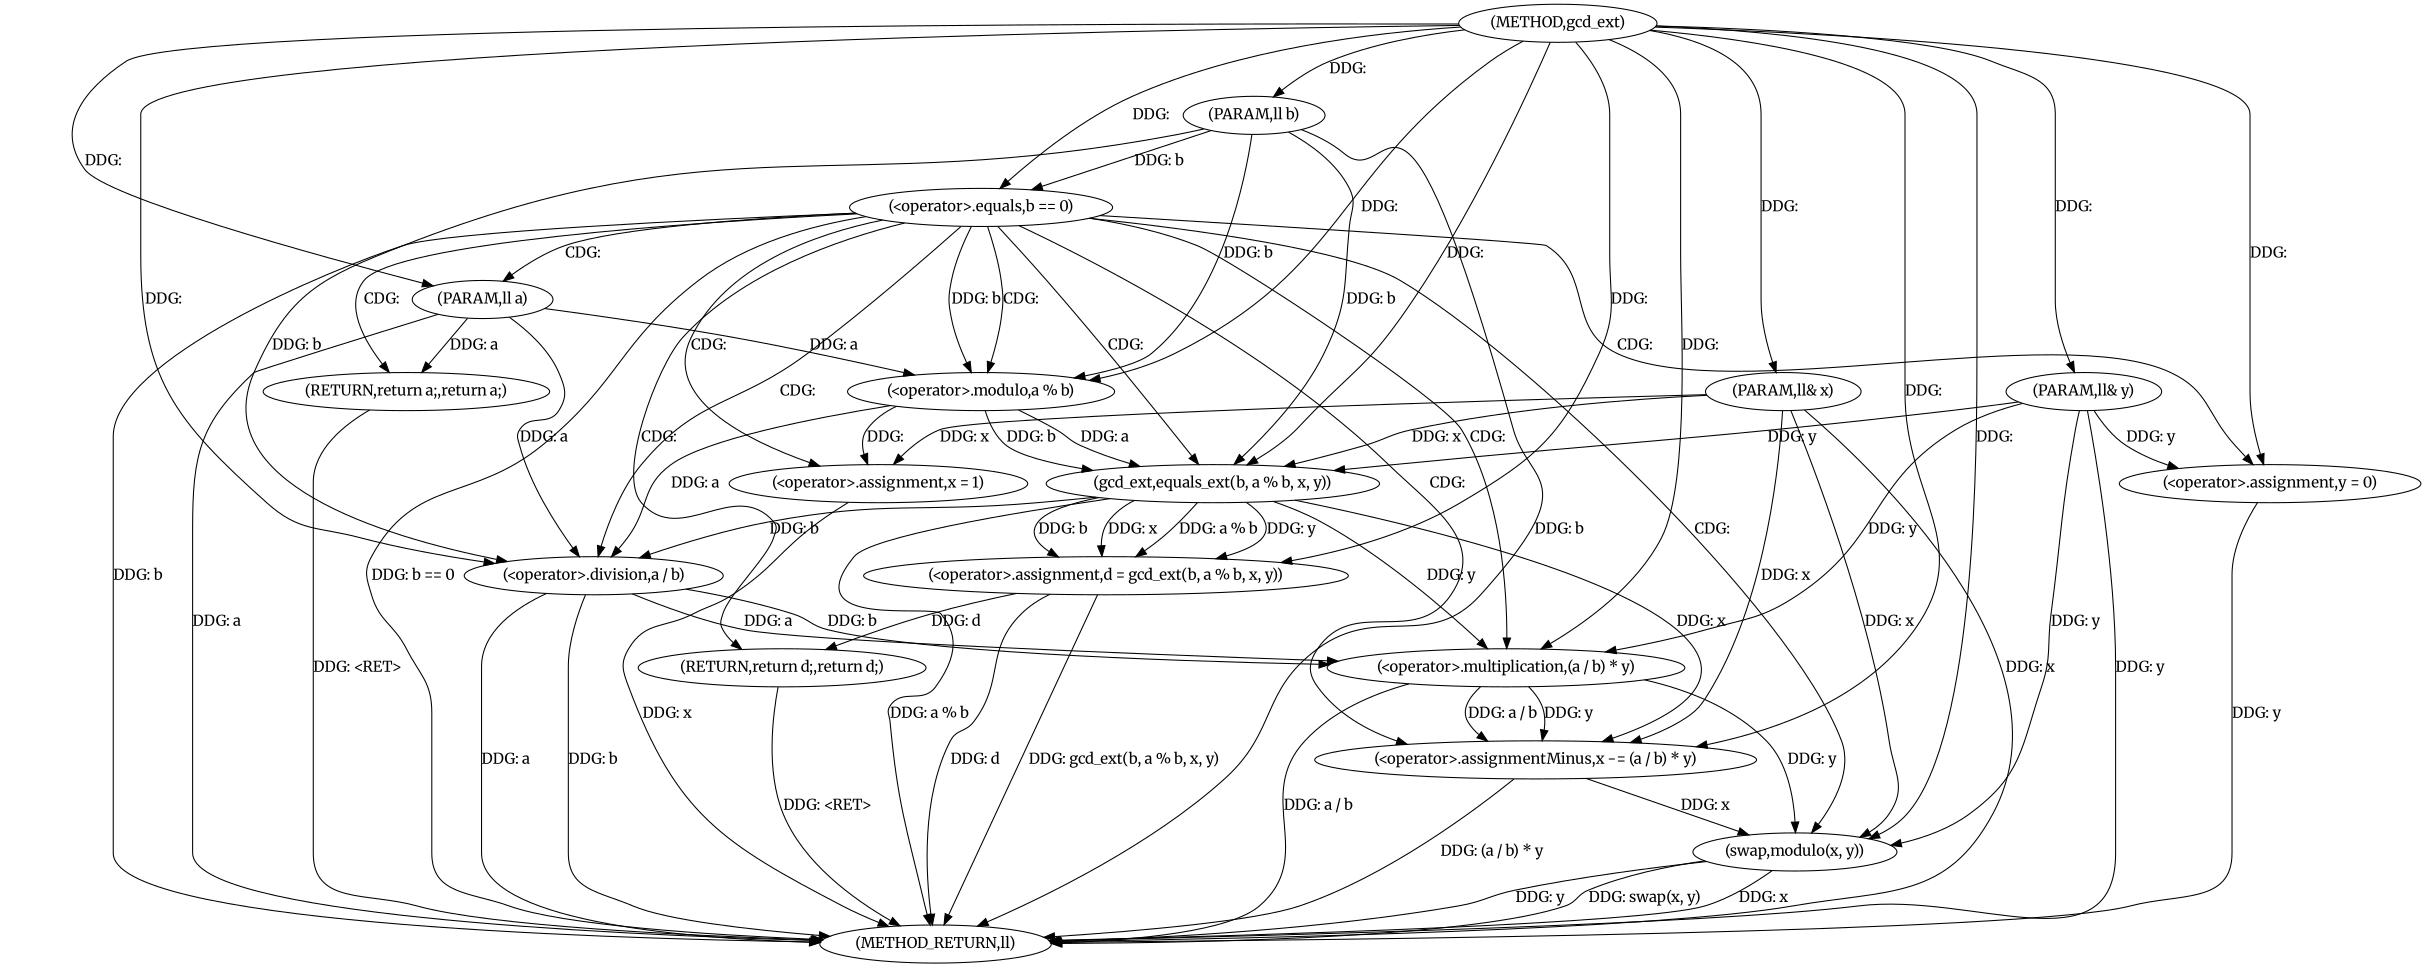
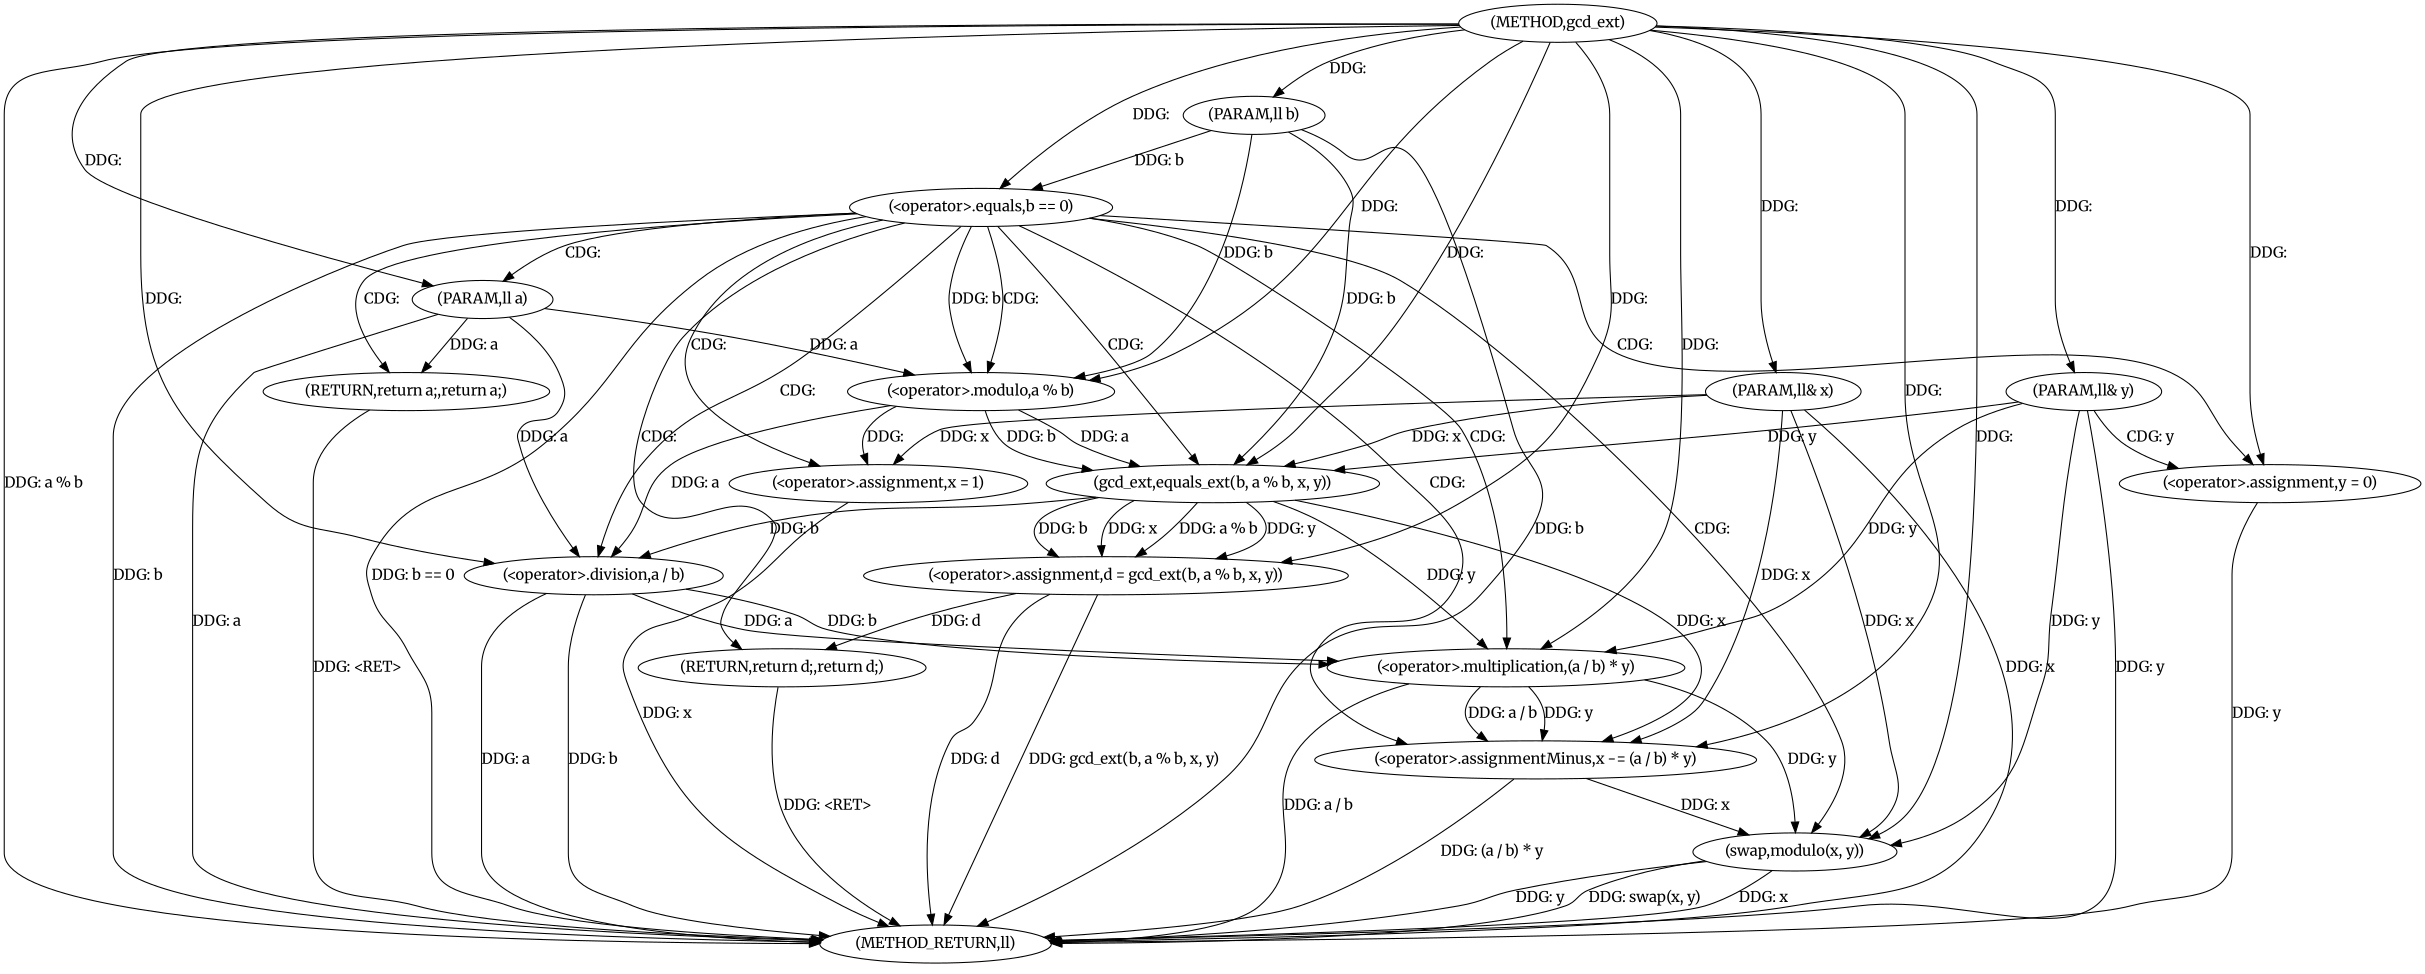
  digraph {
    fontname=Merriweather
    node [fontname=Merriweather]
    edge [fontname=Merriweather]
    n1 [label="(METHOD,gcd_ext)"]
    n2 [label="(PARAM,ll a)"]
    n3 [label="(PARAM,ll b)"]
    n4 [label="(PARAM,ll& x)"]
    n5 [label="(PARAM,ll& y)"]
    n6 [label="(<operator>.assignment,d = gcd_ext(b, a % b, x, y))"]
    n7 [label="(<operator>.assignmentMinus,x -= (a / b) * y)"]
    n8 [label="(swap,modulo(x, y))"]
    n9 [label="(<operator>.equals,b == 0)"]
    n10 [label="(<operator>.assignment,y = 0)"]
    n11 [label="(gcd_ext,equals_ext(b, a % b, x, y))"]
    n12 [label="(<operator>.multiplication,(a / b) * y)"]
    n13 [label="(<operator>.modulo,a % b)"]
    n14 [label="(<operator>.division,a / b)"]
    n15 [label="(METHOD_RETURN,ll)"]
    n16 [label="(RETURN,return a;,return a;)"]
    n17 [label="(<operator>.assignment,x = 1)"]
    n18 [label="(RETURN,return d;,return d;)"]
    n1 -> n2 [label="DDG: "]
    n1 -> n3 [label="DDG: "]
    n1 -> n4 [label="DDG: "]
    n1 -> n5 [label="DDG: "]
    n1 -> n6 [label="DDG: "]
    n1 -> n7 [label="DDG: "]
    n1 -> n8 [label="DDG: "]
    n1 -> n9 [label="DDG: "]
    n1 -> n10 [label="DDG: "]
    n1 -> n11 [label="DDG: "]
    n1 -> n12 [label="DDG: "]
    n1 -> n13 [label="DDG: "]
    n1 -> n14 [label="DDG: "]
    n2 -> n13 [label="DDG: a"]
    n2 -> n14 [label="DDG: a"]
    n2 -> n15 [label="DDG: a"]
    n2 -> n16 [label="DDG: a"]
    n3 -> n9 [label="DDG: b"]
    n3 -> n11 [label="DDG: b"]
    n3 -> n13 [label="DDG: b"]
-   n3 -> n14 [label="DDG: b"]
    n3 -> n15 [label="DDG: b"]
    n4 -> n7 [label="DDG: x"]
    n4 -> n8 [label="DDG: x"]
    n4 -> n11 [label="DDG: x"]
    n4 -> n15 [label="DDG: x"]
    n4 -> n17 [label="DDG: x"]
    n5 -> n8 [label="DDG: y"]
-   n5 -> n10 [label="DDG: y"]
+   n5 -> n10 [label="CDG: y"]
    n5 -> n11 [label="DDG: y"]
    n5 -> n12 [label="DDG: y"]
    n5 -> n15 [label="DDG: y"]
    n6 -> n15 [label="DDG: d"]
    n6 -> n15 [label="DDG: gcd_ext(b, a % b, x, y)"]
    n6 -> n18 [label="DDG: d"]
    n7 -> n8 [label="DDG: x"]
    n7 -> n15 [label="DDG: (a / b) * y"]
    n8 -> n15 [label="DDG: x"]
    n8 -> n15 [label="DDG: y"]
    n8 -> n15 [label="DDG: swap(x, y)"]
    n9 -> n2 [label="CDG: "]
    n9 -> n7 [label="CDG: "]
    n9 -> n8 [label="CDG: "]
    n9 -> n10 [label="CDG: "]
    n9 -> n11 [label="CDG: "]
    n9 -> n12 [label="CDG: "]
    n9 -> n13 [label="DDG: b"]
    n9 -> n13 [label="CDG: "]
    n9 -> n14 [label="CDG: "]
    n9 -> n15 [label="DDG: b"]
    n9 -> n15 [label="DDG: b == 0"]
    n9 -> n16 [label="CDG: "]
    n9 -> n17 [label="CDG: "]
    n9 -> n18 [label="CDG: "]
    n10 -> n15 [label="DDG: y"]
    n11 -> n6 [label="DDG: a % b"]
    n11 -> n6 [label="DDG: y"]
    n11 -> n6 [label="DDG: b"]
    n11 -> n6 [label="DDG: x"]
    n11 -> n7 [label="DDG: x"]
    n11 -> n12 [label="DDG: y"]
    n11 -> n14 [label="DDG: b"]
-   n11 -> n15 [label="DDG: a % b"]
+   n1 -> n15 [label="DDG: a % b"]
    n12 -> n7 [label="DDG: y"]
    n12 -> n7 [label="DDG: a / b"]
    n12 -> n8 [label="DDG: y"]
    n12 -> n15 [label="DDG: a / b"]
    n13 -> n11 [label="DDG: b"]
    n13 -> n11 [label="DDG: a"]
    n13 -> n14 [label="DDG: a"]
    n13 -> n17 [label="DDG: "]
    n14 -> n12 [label="DDG: a"]
    n14 -> n12 [label="DDG: b"]
    n14 -> n15 [label="DDG: a"]
    n14 -> n15 [label="DDG: b"]
    n16 -> n15 [label="DDG: <RET>"]
    n17 -> n15 [label="DDG: x"]
    n18 -> n15 [label="DDG: <RET>"]
  }
